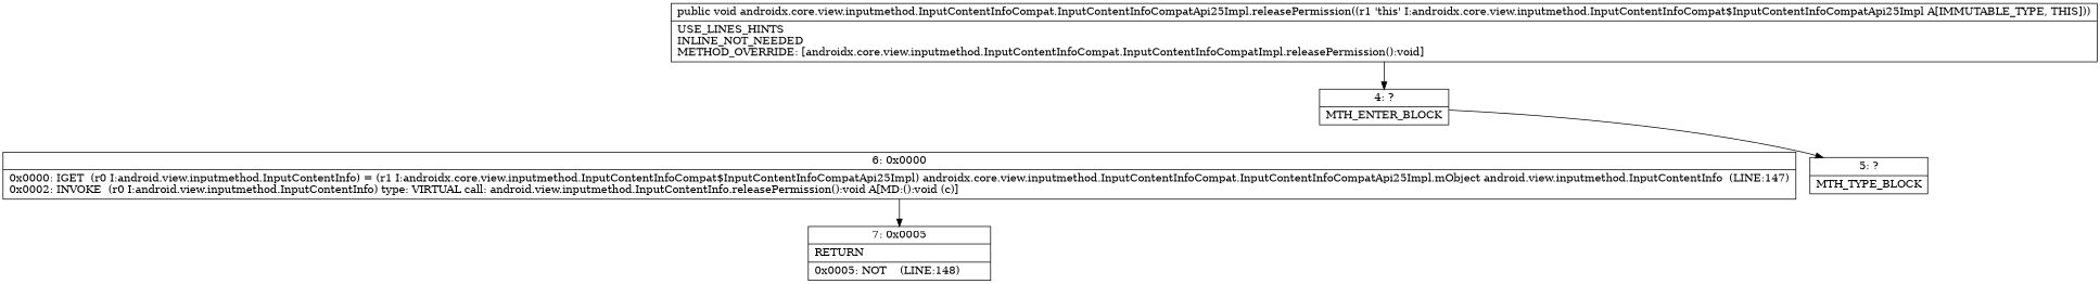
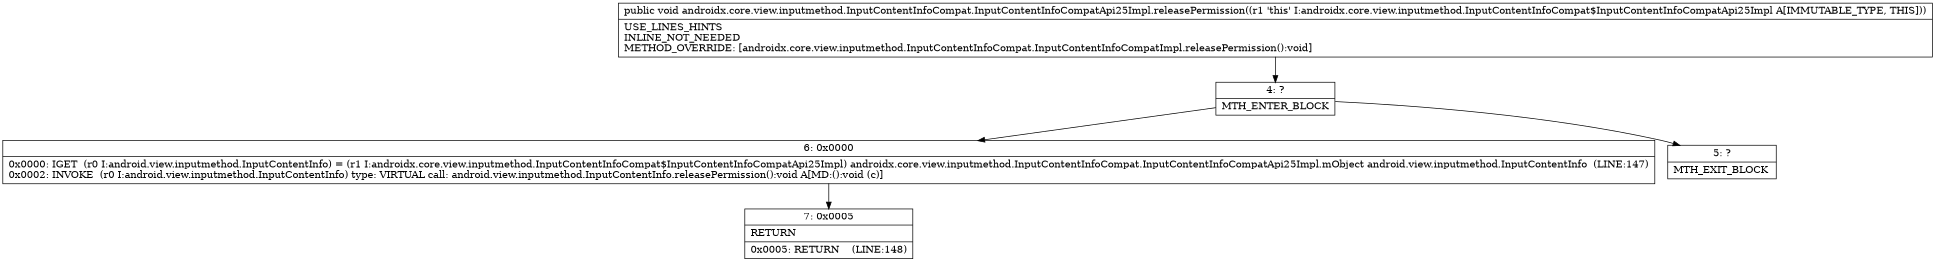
  digraph {
    node [shape=record]
    n1 [label="{4\:\ ?|MTH_ENTER_BLOCK\l}"]
    n2 [label="{6\:\ 0x0000|0x0000: IGET  (r0 I:android.view.inputmethod.InputContentInfo) = (r1 I:androidx.core.view.inputmethod.InputContentInfoCompat$InputContentInfoCompatApi25Impl) androidx.core.view.inputmethod.InputContentInfoCompat.InputContentInfoCompatApi25Impl.mObject android.view.inputmethod.InputContentInfo  (LINE:147)\l0x0002: INVOKE  (r0 I:android.view.inputmethod.InputContentInfo) type: VIRTUAL call: android.view.inputmethod.InputContentInfo.releasePermission():void A[MD:():void (c)]\l}"]
-   n3 [label="{5\:\ ?|MTH_TYPE_BLOCK\l}"]
-   n4 [label="{7\:\ 0x0005|RETURN\l|0x0005: NOT    (LINE:148)\l}"]
+   n3 [label="{5\:\ ?|MTH_EXIT_BLOCK\l}"]
+   n4 [label="{7\:\ 0x0005|RETURN\l|0x0005: RETURN    (LINE:148)\l}"]
    n5 [label="{public void androidx.core.view.inputmethod.InputContentInfoCompat.InputContentInfoCompatApi25Impl.releasePermission((r1 'this' I:androidx.core.view.inputmethod.InputContentInfoCompat$InputContentInfoCompatApi25Impl A[IMMUTABLE_TYPE, THIS]))  | USE_LINES_HINTS\lINLINE_NOT_NEEDED\lMETHOD_OVERRIDE: [androidx.core.view.inputmethod.InputContentInfoCompat.InputContentInfoCompatImpl.releasePermission():void]\l}"]
+   n1 -> n2
    n1 -> n3
    n2 -> n4
    n5 -> n1
  }
